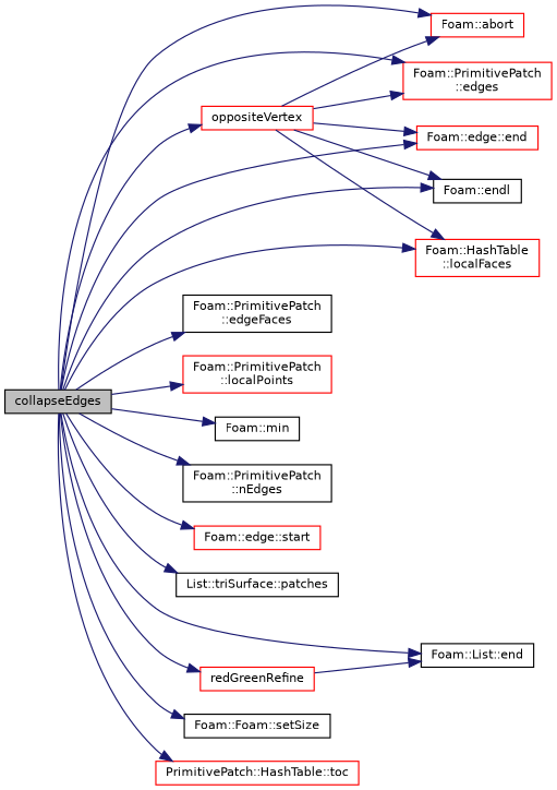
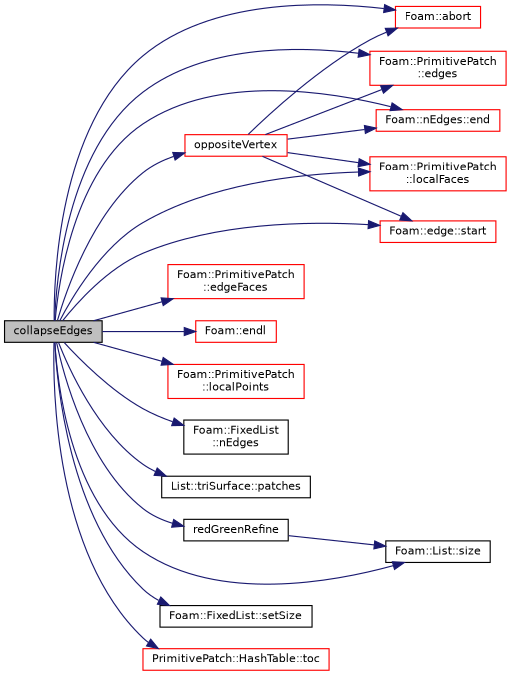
  digraph {
    rankdir=LR
    node [color=red fontname=Helvetica fontsize=10 shape=record]
    edge [color=midnightblue fontname=Helvetica fontsize=10 labelfontname=Helvetica labelfontsize=10 style=solid]
    n1 [color=black fillcolor=grey75 fontcolor=black height=0.2 label=collapseEdges style=filled width=0.4]
    n2 [height=0.2 label="Foam::abort" width=0.4]
-   n3 [color=black height=0.2 label="Foam::PrimitivePatch\l::edgeFaces" width=0.4]
+   n3 [height=0.2 label="Foam::PrimitivePatch\l::edgeFaces" width=0.4]
    n4 [height=0.2 label="Foam::PrimitivePatch\l::edges" width=0.4]
-   n5 [height=0.2 label="Foam::edge::end" width=0.4]
-   n6 [color=black height=0.2 label="Foam::endl" width=0.4]
-   n7 [height=0.2 label="Foam::HashTable\l::localFaces" width=0.4]
+   n5 [height=0.2 label="Foam::nEdges::end" width=0.4]
+   n6 [height=0.2 label="Foam::endl" width=0.4]
+   n7 [height=0.2 label="Foam::PrimitivePatch\l::localFaces" width=0.4]
    n8 [height=0.2 label="Foam::PrimitivePatch\l::localPoints" width=0.4]
-   n9 [color=black height=0.2 label="Foam::min" width=0.4]
-   n10 [color=black height=0.2 label="Foam::PrimitivePatch\l::nEdges" width=0.4]
+   n10 [color=black height=0.2 label="Foam::FixedList\l::nEdges" width=0.4]
    n11 [height=0.2 label=oppositeVertex width=0.4]
    n12 [height=0.2 label="Foam::edge::start" width=0.4]
    n13 [color=black height=0.2 label="List::triSurface::patches" width=0.4]
-   n14 [height=0.2 label=redGreenRefine width=0.4]
-   n15 [color=black height=0.2 label="Foam::List::end" width=0.4]
-   n16 [color=black height=0.2 label="Foam::Foam::setSize" width=0.4]
+   n14 [color=black height=0.2 label=redGreenRefine width=0.4]
+   n15 [color=black height=0.2 label="Foam::List::size" width=0.4]
+   n16 [color=black height=0.2 label="Foam::FixedList::setSize" width=0.4]
    n17 [height=0.2 label="PrimitivePatch::HashTable::toc" width=0.4]
    n1 -> n2
    n1 -> n3
    n1 -> n4
    n1 -> n5
    n1 -> n6
    n1 -> n7
    n1 -> n8
-   n1 -> n9
    n1 -> n10
    n1 -> n11
    n1 -> n12
    n1 -> n13
    n1 -> n14
    n1 -> n15
    n1 -> n16
    n1 -> n17
    n11 -> n2
    n11 -> n4
    n11 -> n5
    n11 -> n7
-   n11 -> n6
+   n11 -> n12
    n14 -> n15
  }
